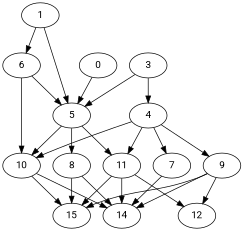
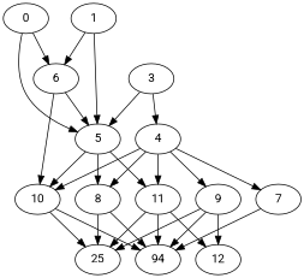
  digraph {
    fontname=Roboto
    node [alpha=0.09 fontname=Roboto]
    edge [fontname=Roboto]
    1 [alpha=0.20 expect_size=12368896]
    5 [alpha=0.06 expect_size=34053120]
    6 [alpha=0.08 expect_size=43633664]
    8 [expect_size=15339520]
    10 [alpha=0.16 expect_size=16269312]
    11 [alpha=0.19 expect_size=45694976]
-   14 [alpha=0.07 expect_size=23678976]
-   15 [expect_size=16401408]
+   14 [alpha=0.07 expect_size=23678976 label=94]
+   15 [expect_size=16401408 label=25]
    12 [alpha=0.02 expect_size=45225984]
    n10 [alpha=0.10 expect_size=48666624 label=0]
    3 [alpha=0.01 expect_size=37992448]
    4 [alpha=0.17 expect_size=15881216]
    7 [alpha=0.11 expect_size=35962880]
    9 [expect_size=8457216]
    1 -> 5
    1 -> 6
    5 -> 8
    5 -> 10
    5 -> 11
    6 -> 5
    6 -> 10
    8 -> 14
    8 -> 15
    10 -> 14
    10 -> 15
    11 -> 14
    11 -> 15
    11 -> 12
    n10 -> 5
+   n10 -> 6
    3 -> 5
    3 -> 4
+   4 -> 8
    4 -> 10
    4 -> 11
    4 -> 7
    4 -> 9
    7 -> 14
    9 -> 14
    9 -> 15
    9 -> 12
  }
